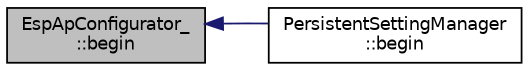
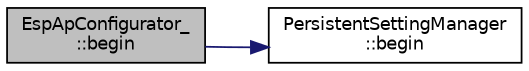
  digraph {
    rankdir=LR
    node [color=black fontname=Helvetica fontsize=10 shape=record style=filled]
    n1 [fillcolor=grey75 fontcolor=black height=0.2 label="EspApConfigurator_\l::begin" width=0.4]
    n2 [fillcolor=white height=0.2 label="PersistentSettingManager\l::begin" width=0.4]
-   n2 -> n1 [color=midnightblue fontname=Helvetica fontsize=10 labelfontname=Helvetica labelfontsize=10 style=solid]
+   n1 -> n2 [color=midnightblue fontname=Helvetica fontsize=10 labelfontname=Helvetica labelfontsize=10 style=solid]
  }
